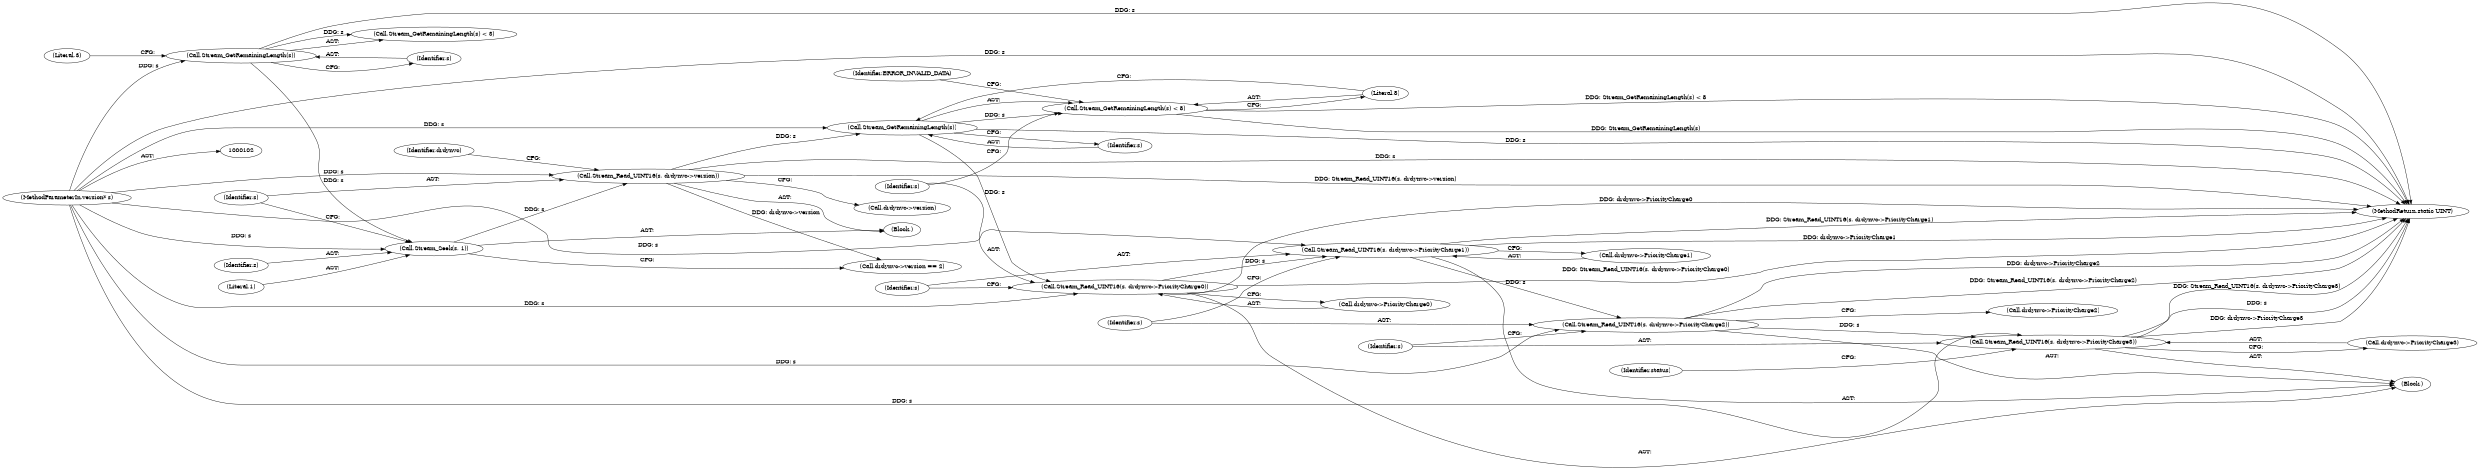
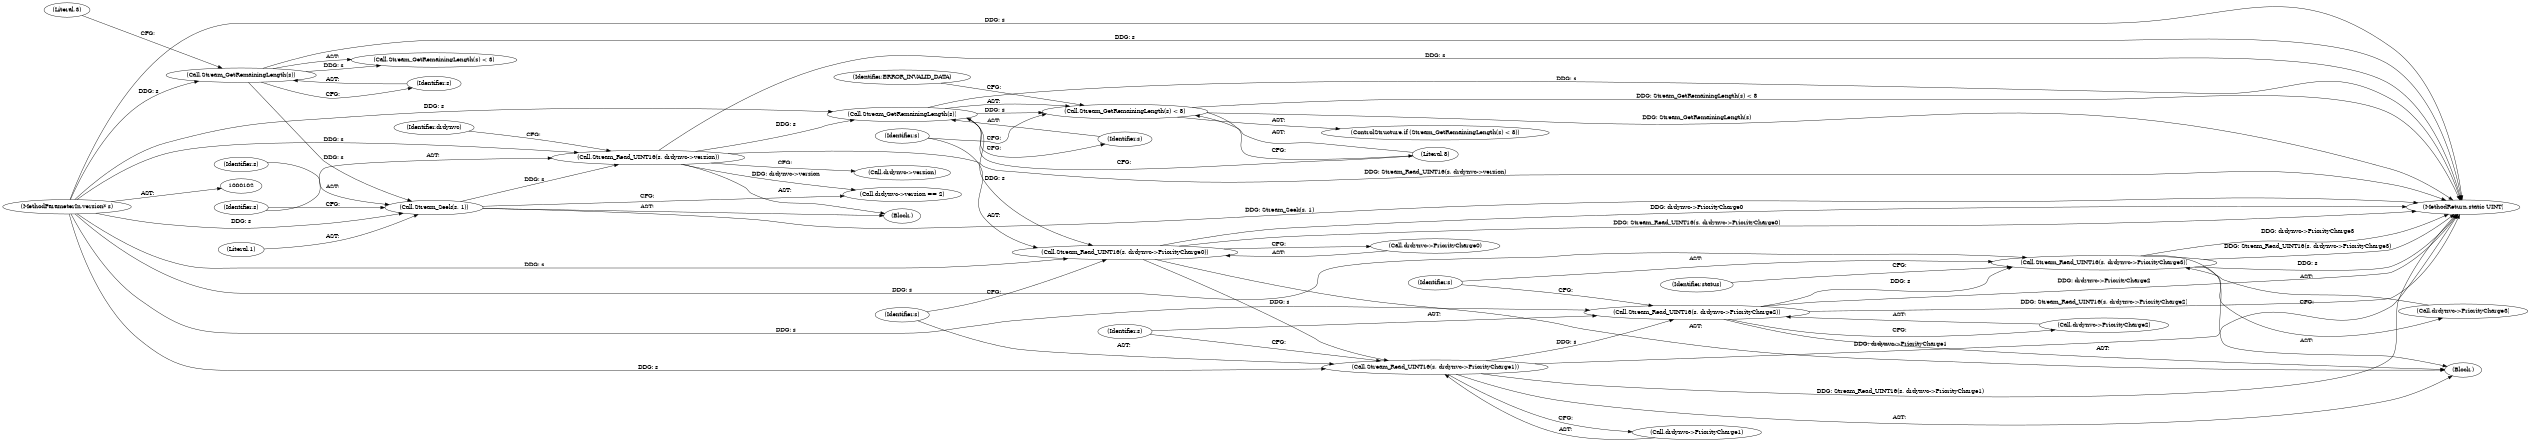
  digraph {
    rankdir=LR
    n1 [label="(Call,Stream_GetRemainingLength(s))"]
    n2 [label="(Call,Stream_GetRemainingLength(s) < 8)"]
    n3 [label="(Call,Stream_Read_UINT16(s, drdynvc->PriorityCharge0))"]
    n4 [label="(Identifier,s)"]
    n5 [label="(MethodReturn,static UINT)"]
+   n6 [label="(ControlStructure,if (Stream_GetRemainingLength(s) < 8))"]
    n7 [label="(Literal,8)"]
    n8 [label="(Call,Stream_Read_UINT16(s, drdynvc->PriorityCharge1))"]
    n9 [label="(Call,drdynvc->PriorityCharge0)"]
    n10 [label="(Block,)"]
    n11 [label="(Call,Stream_Read_UINT16(s, drdynvc->version))"]
    n12 [label="(Call,drdynvc->version)"]
    n13 [label="(Block,)"]
    n14 [label="(Call,drdynvc->version == 2)"]
    n15 [label="(Call,Stream_Seek(s, 1))"]
    n16 [label="(Literal,1)"]
    n17 [label="(Call,Stream_GetRemainingLength(s))"]
    n18 [label="(Call,Stream_GetRemainingLength(s) < 3)"]
    n19 [label="(Identifier,s)"]
    n20 [label="(MethodParameterIn,version* s)"]
    n21 [label="(Call,Stream_Read_UINT16(s, drdynvc->PriorityCharge2))"]
    n22 [label="(Call,Stream_Read_UINT16(s, drdynvc->PriorityCharge3))"]
    1000102
    n24 [label="(Call,drdynvc->PriorityCharge1)"]
    n25 [label="(Call,drdynvc->PriorityCharge2)"]
    n26 [label="(Call,drdynvc->PriorityCharge3)"]
    n27 [label="(Identifier,status)"]
    n28 [label="(Identifier,s)"]
    n29 [label="(Identifier,s)"]
    n30 [label="(Identifier,ERROR_INVALID_DATA)"]
    n31 [label="(Identifier,drdynvc)"]
    n32 [label="(Identifier,s)"]
    n33 [label="(Identifier,s)"]
    n34 [label="(Identifier,s)"]
    n35 [label="(Identifier,s)"]
    n36 [label="(Literal,3)"]
    n1 -> n2 [label="AST: "]
    n1 -> n2 [label="DDG: s"]
    n1 -> n3 [label="DDG: s"]
    n1 -> n4 [label="CFG: "]
    n1 -> n5 [label="DDG: s"]
    n2 -> n5 [label="DDG: Stream_GetRemainingLength(s) < 8"]
    n2 -> n5 [label="DDG: Stream_GetRemainingLength(s)"]
+   n2 -> n6 [label="AST: "]
    n2 -> n7 [label="CFG: "]
    n3 -> n5 [label="DDG: Stream_Read_UINT16(s, drdynvc->PriorityCharge0)"]
    n3 -> n5 [label="DDG: drdynvc->PriorityCharge0"]
    n3 -> n8 [label="DDG: s"]
    n3 -> n9 [label="CFG: "]
    n3 -> n10 [label="AST: "]
    n4 -> n1 [label="AST: "]
    n7 -> n1 [label="CFG: "]
    n7 -> n2 [label="AST: "]
    n8 -> n5 [label="DDG: drdynvc->PriorityCharge1"]
    n8 -> n5 [label="DDG: Stream_Read_UINT16(s, drdynvc->PriorityCharge1)"]
    n8 -> n10 [label="AST: "]
    n8 -> n21 [label="DDG: s"]
    n8 -> n24 [label="CFG: "]
    n9 -> n3 [label="AST: "]
    n11 -> n1 [label="DDG: s"]
    n11 -> n5 [label="DDG: s"]
    n11 -> n5 [label="DDG: Stream_Read_UINT16(s, drdynvc->version)"]
    n11 -> n12 [label="CFG: "]
    n11 -> n13 [label="AST: "]
    n11 -> n14 [label="DDG: drdynvc->version"]
+   n15 -> n5 [label="DDG: Stream_Seek(s, 1)"]
    n15 -> n11 [label="DDG: s"]
    n15 -> n13 [label="AST: "]
    n15 -> n14 [label="CFG: "]
    n16 -> n15 [label="AST: "]
    n17 -> n5 [label="DDG: s"]
    n17 -> n15 [label="DDG: s"]
    n17 -> n18 [label="AST: "]
    n17 -> n18 [label="DDG: s"]
    n17 -> n19 [label="CFG: "]
    n19 -> n17 [label="AST: "]
    n20 -> n1 [label="DDG: s"]
    n20 -> n3 [label="DDG: s"]
    n20 -> n5 [label="DDG: s"]
    n20 -> n8 [label="DDG: s"]
    n20 -> n11 [label="DDG: s"]
    n20 -> n15 [label="DDG: s"]
    n20 -> n17 [label="DDG: s"]
    n20 -> n21 [label="DDG: s"]
    n20 -> n22 [label="DDG: s"]
    n20 -> 1000102 [label="AST: "]
    n21 -> n5 [label="DDG: drdynvc->PriorityCharge2"]
    n21 -> n5 [label="DDG: Stream_Read_UINT16(s, drdynvc->PriorityCharge2)"]
    n21 -> n10 [label="AST: "]
    n21 -> n22 [label="DDG: s"]
    n21 -> n25 [label="CFG: "]
    n22 -> n5 [label="DDG: Stream_Read_UINT16(s, drdynvc->PriorityCharge3)"]
    n22 -> n5 [label="DDG: s"]
    n22 -> n5 [label="DDG: drdynvc->PriorityCharge3"]
    n22 -> n10 [label="AST: "]
    n22 -> n26 [label="CFG: "]
    n24 -> n8 [label="AST: "]
+   n25 -> n21 [label="AST: "]
    n26 -> n22 [label="AST: "]
    n27 -> n22 [label="CFG: "]
    n28 -> n3 [label="CFG: "]
    n28 -> n8 [label="AST: "]
    n29 -> n11 [label="AST: "]
    n29 -> n15 [label="CFG: "]
    n30 -> n2 [label="CFG: "]
    n31 -> n11 [label="CFG: "]
    n32 -> n21 [label="CFG: "]
    n32 -> n22 [label="AST: "]
    n33 -> n2 [label="CFG: "]
    n33 -> n3 [label="AST: "]
    n34 -> n8 [label="CFG: "]
    n34 -> n21 [label="AST: "]
    n35 -> n15 [label="AST: "]
    n36 -> n17 [label="CFG: "]
  }
